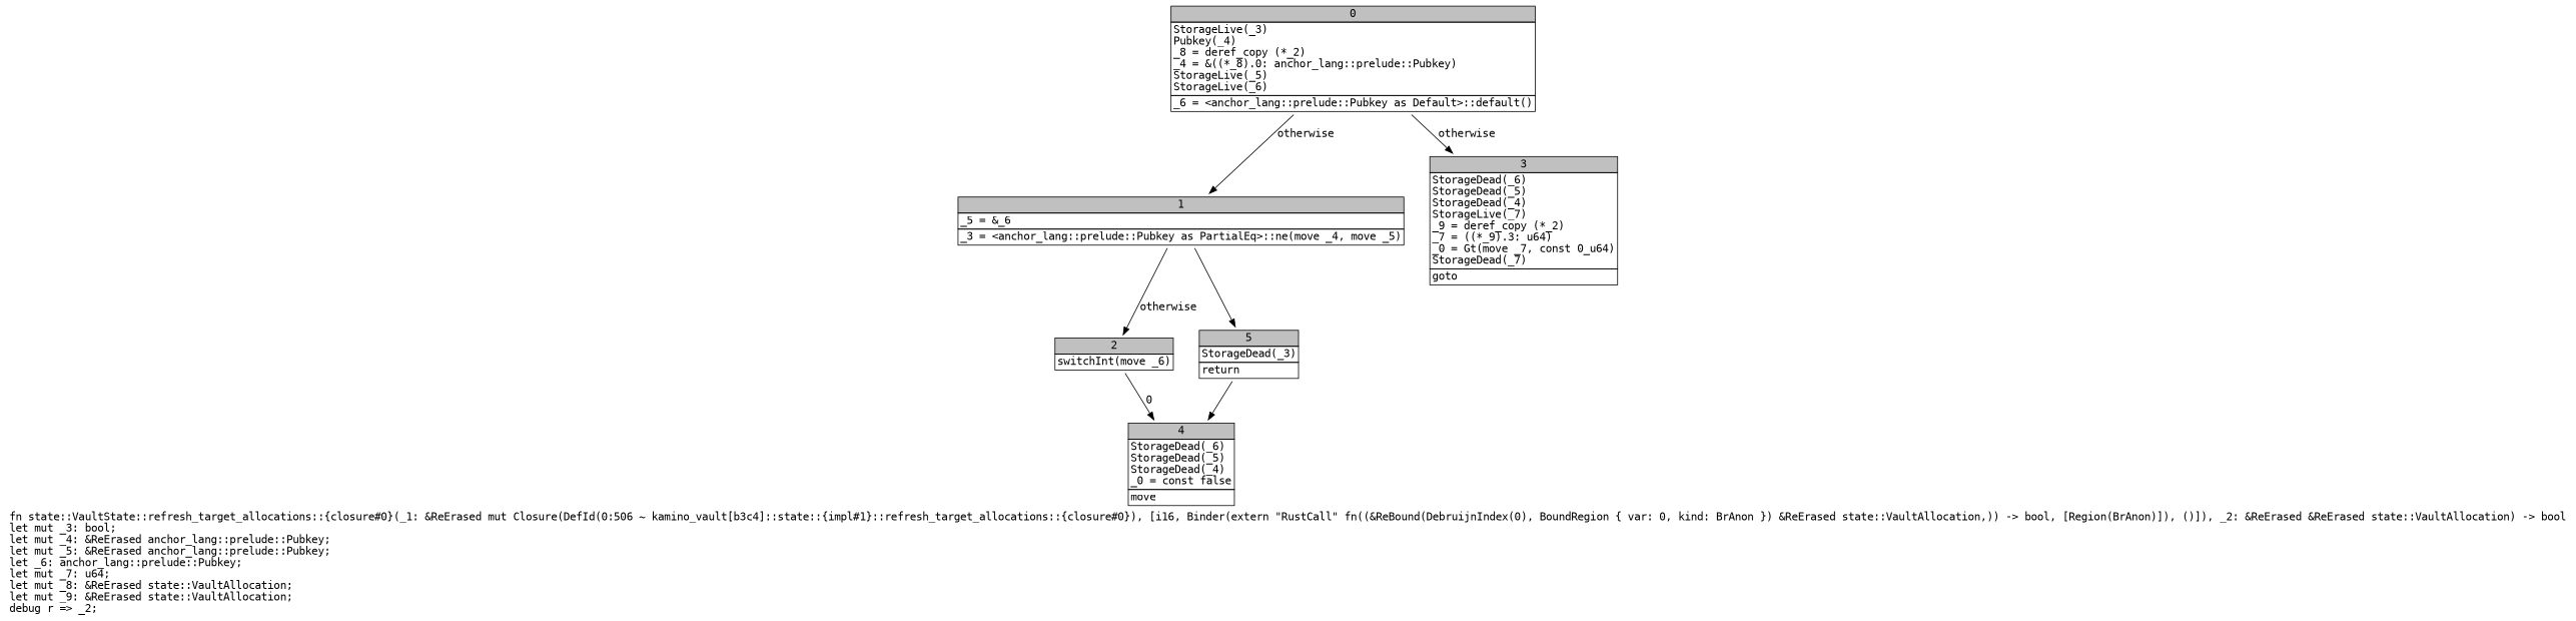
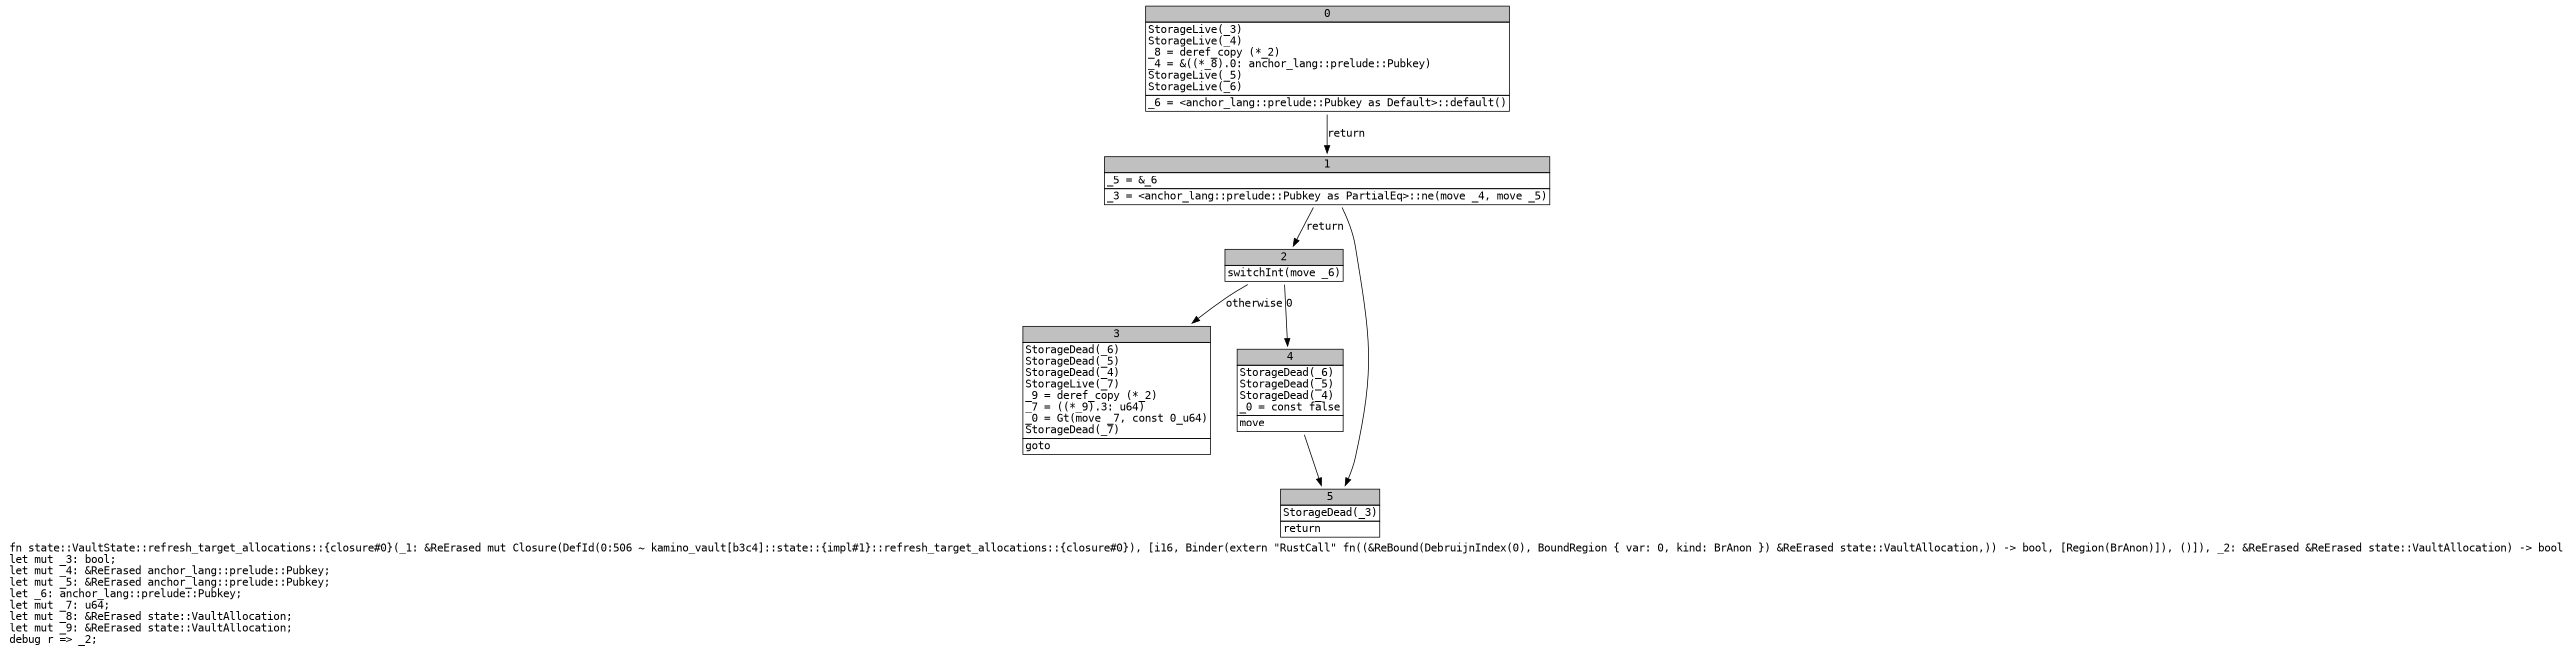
  digraph {
    fontname="DejaVu Sans Mono"
    label=<fn state::VaultState::refresh_target_allocations::{closure#0}(_1: &amp;ReErased mut Closure(DefId(0:506 ~ kamino_vault[b3c4]::state::{impl#1}::refresh_target_allocations::{closure#0}), [i16, Binder(extern &quot;RustCall&quot; fn((&amp;ReBound(DebruijnIndex(0), BoundRegion { var: 0, kind: BrAnon }) &amp;ReErased state::VaultAllocation,)) -&gt; bool, [Region(BrAnon)]), ()]), _2: &amp;ReErased &amp;ReErased state::VaultAllocation) -&gt; bool<br align="left"/>let mut _3: bool;<br align="left"/>let mut _4: &amp;ReErased anchor_lang::prelude::Pubkey;<br align="left"/>let mut _5: &amp;ReErased anchor_lang::prelude::Pubkey;<br align="left"/>let _6: anchor_lang::prelude::Pubkey;<br align="left"/>let mut _7: u64;<br align="left"/>let mut _8: &amp;ReErased state::VaultAllocation;<br align="left"/>let mut _9: &amp;ReErased state::VaultAllocation;<br align="left"/>debug r =&gt; _2;<br align="left"/>>
    node [fontname="DejaVu Sans Mono" shape=none]
    edge [fontname="DejaVu Sans Mono"]
-   n1 [label=<<table border="0" cellborder="1" cellspacing="0"><tr><td bgcolor="gray" align="center" colspan="1">0</td></tr><tr><td align="left" balign="left">StorageLive(_3)<br/>Pubkey(_4)<br/>_8 = deref_copy (*_2)<br/>_4 = &amp;((*_8).0: anchor_lang::prelude::Pubkey)<br/>StorageLive(_5)<br/>StorageLive(_6)<br/></td></tr><tr><td align="left">_6 = &lt;anchor_lang::prelude::Pubkey as Default&gt;::default()</td></tr></table>>]
+   n1 [label=<<table border="0" cellborder="1" cellspacing="0"><tr><td bgcolor="gray" align="center" colspan="1">0</td></tr><tr><td align="left" balign="left">StorageLive(_3)<br/>StorageLive(_4)<br/>_8 = deref_copy (*_2)<br/>_4 = &amp;((*_8).0: anchor_lang::prelude::Pubkey)<br/>StorageLive(_5)<br/>StorageLive(_6)<br/></td></tr><tr><td align="left">_6 = &lt;anchor_lang::prelude::Pubkey as Default&gt;::default()</td></tr></table>>]
    n2 [label=<<table border="0" cellborder="1" cellspacing="0"><tr><td bgcolor="gray" align="center" colspan="1">1</td></tr><tr><td align="left" balign="left">_5 = &amp;_6<br/></td></tr><tr><td align="left">_3 = &lt;anchor_lang::prelude::Pubkey as PartialEq&gt;::ne(move _4, move _5)</td></tr></table>>]
    n3 [label=<<table border="0" cellborder="1" cellspacing="0"><tr><td bgcolor="gray" align="center" colspan="1">2</td></tr><tr><td align="left">switchInt(move _6)</td></tr></table>>]
    n4 [label=<<table border="0" cellborder="1" cellspacing="0"><tr><td bgcolor="gray" align="center" colspan="1">5</td></tr><tr><td align="left" balign="left">StorageDead(_3)<br/></td></tr><tr><td align="left">return</td></tr></table>>]
    n5 [label=<<table border="0" cellborder="1" cellspacing="0"><tr><td bgcolor="gray" align="center" colspan="1">3</td></tr><tr><td align="left" balign="left">StorageDead(_6)<br/>StorageDead(_5)<br/>StorageDead(_4)<br/>StorageLive(_7)<br/>_9 = deref_copy (*_2)<br/>_7 = ((*_9).3: u64)<br/>_0 = Gt(move _7, const 0_u64)<br/>StorageDead(_7)<br/></td></tr><tr><td align="left">goto</td></tr></table>>]
    n6 [label=<<table border="0" cellborder="1" cellspacing="0"><tr><td bgcolor="gray" align="center" colspan="1">4</td></tr><tr><td align="left" balign="left">StorageDead(_6)<br/>StorageDead(_5)<br/>StorageDead(_4)<br/>_0 = const false<br/></td></tr><tr><td align="left">move</td></tr></table>>]
-   n1 -> n2 [label=otherwise]
-   n2 -> n3 [label=otherwise]
+   n1 -> n2 [label=return]
+   n2 -> n3 [label=return]
    n2 -> n4
-   n1 -> n5 [label=otherwise]
+   n3 -> n5 [label=otherwise]
    n3 -> n6 [label=0]
-   n4 -> n6
+   n6 -> n4
  }
